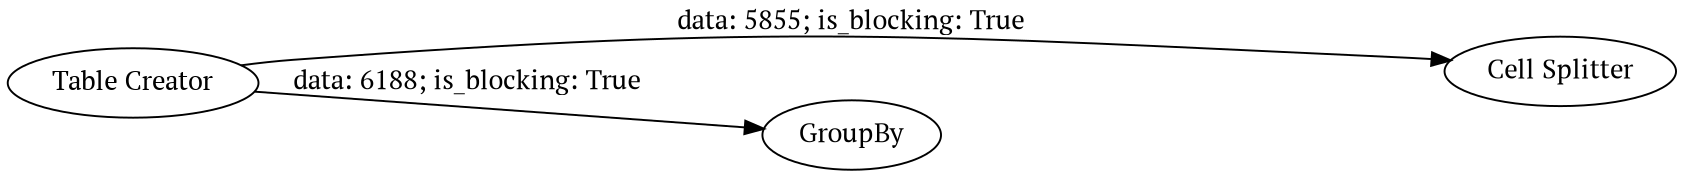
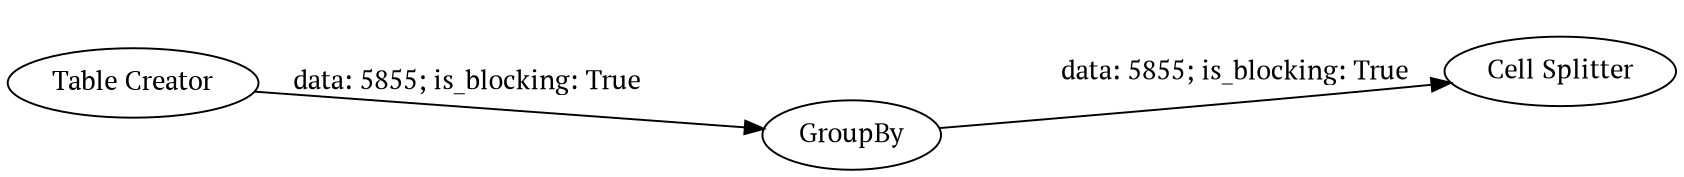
  digraph {
    fontname="PT Serif"
    rankdir=LR
    node [fontname="PT Serif"]
    edge [fontname="PT Serif"]
    n1 [label="Cell Splitter"]
    n2 [label="Table Creator"]
    n3 [label=GroupBy]
-   n2 -> n3 [label="data: 6188; is_blocking: True"]
-   n2 -> n1 [label="data: 5855; is_blocking: True"]
+   n2 -> n3 [label="data: 5855; is_blocking: True"]
+   n3 -> n1 [label="data: 5855; is_blocking: True"]
  }
